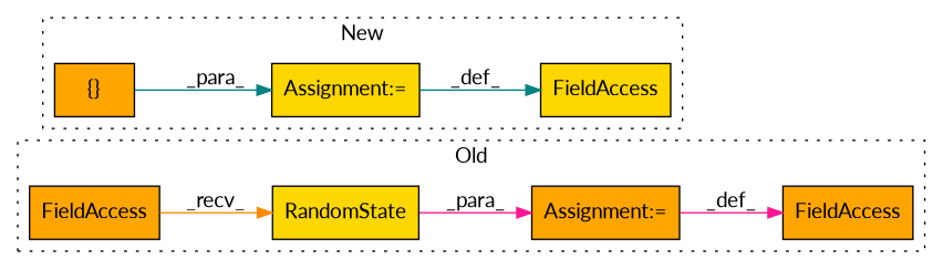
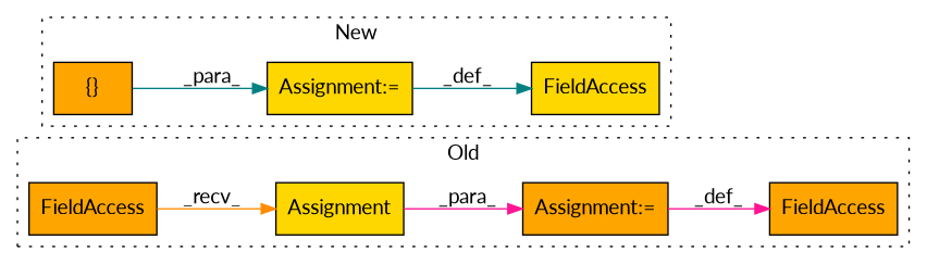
  digraph {
    rankdir=LR
    fontname=Lato
    node [a=22 l=1 s=272 shape=box style=filled fillcolor=orange fontname=Lato]
    edge [color=deeppink fontname=Lato]
-   n1 [a=32 l="12,1" label=RandomState s="289,306" fillcolor=gold]
+   n1 [a=32 l="12,1" label=Assignment s="289,306" fillcolor=gold]
    n2 [l=12 label=FieldAccess s=276]
    n3 [a=7 label="Assignment:=" s=275]
    n4 [l=3 label=FieldAccess]
    n5 [a=4 l=2 label="{}" s=301]
    n6 [a=7 label="Assignment:=" s=288 fillcolor=gold]
    n7 [l=16 label=FieldAccess fillcolor=gold]
    subgraph cluster_1 {
      label=Old
      style=dotted
      n1
      n2
      n3
      n4
    }
    subgraph cluster_2 {
      label=New
      style=dotted
      n5
      n6
      n7
    }
    n1 -> n3 [label=_para_]
    n2 -> n1 [label=_recv_ color=darkorange]
    n3 -> n4 [label=_def_]
    n5 -> n6 [label=_para_ color=teal]
    n6 -> n7 [label=_def_ color=teal]
  }
